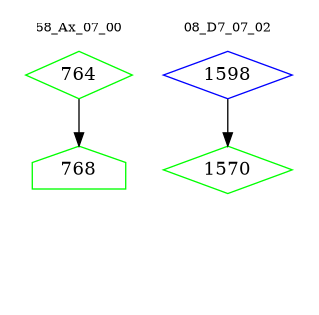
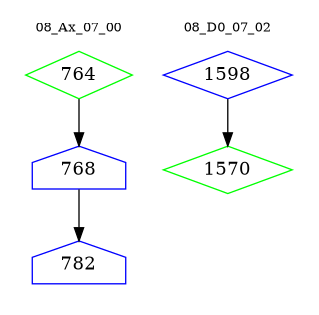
  digraph {
    node [color=blue shape=diamond]
    edge [color=black]
    n1 [color=green label=764]
-   n2 [color=green label=768 shape=house]
+   n2 [label=768 shape=house]
+   n3 [label=782 shape=house]
    n4 [label=1598]
    n5 [color=green label=1570]
    subgraph cluster_1 {
      color=white
      fontsize=10
-     label="58_Ax_07_00"
+     label="08_Ax_07_00"
      n1
      n2
+     n3
    }
    subgraph cluster_2 {
      color=white
      fontsize=10
-     label="08_D7_07_02"
+     label="08_D0_07_02"
      n4
      n5
    }
    n1 -> n2
+   n2 -> n3
    n4 -> n5
  }
